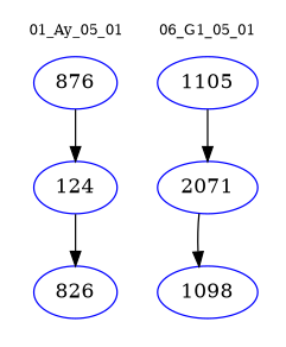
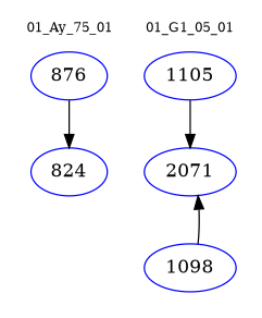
  digraph {
    fontname="DejaVu Serif"
    node [color=blue fontname="DejaVu Serif"]
    edge [color=black fontname="DejaVu Serif"]
    n1 [label=876]
-   n2 [label=124]
-   n3 [label=826]
+   n2 [label=824]
    n4 [label=1105]
    n5 [label=2071]
    n6 [label=1098]
    subgraph cluster_1 {
      color=white
      fontsize=10
-     label="01_Ay_05_01"
+     label="01_Ay_75_01"
      n1
      n2
-     n3
    }
    subgraph cluster_2 {
      color=white
      fontsize=10
-     label="06_G1_05_01"
+     label="01_G1_05_01"
      n4
      n5
      n6
    }
    n1 -> n2
-   n2 -> n3
    n4 -> n5
-   n5 -> n6
+   n6 -> n5
  }
